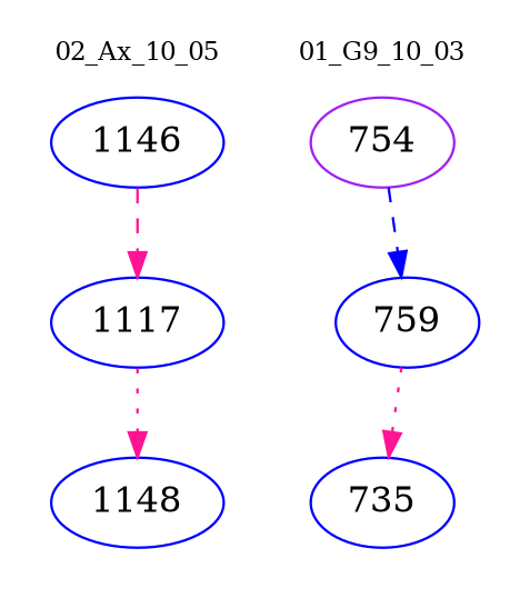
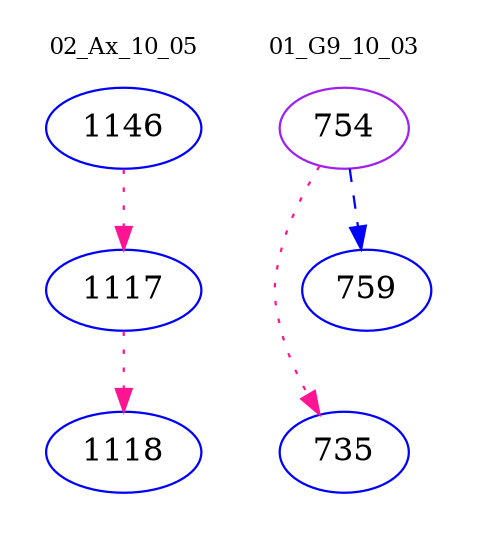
  digraph {
    node [color=blue]
    edge [color=deeppink style=dashed]
    n1 [label=1146]
    n2 [label=1117]
-   n3 [label=1148]
+   n3 [label=1118]
    n4 [color=purple label=754]
    n5 [label=735]
    n6 [label=759]
    subgraph cluster_1 {
      color=white
      fontsize=10
      label="02_Ax_10_05"
      n1
      n2
      n3
    }
    subgraph cluster_2 {
      color=white
      fontsize=10
      label="01_G9_10_03"
      n4
      n5
      n6
    }
-   n1 -> n2
+   n1 -> n2 [style=dotted]
    n2 -> n3 [style=dotted]
-   n6 -> n5 [style=dotted]
+   n4 -> n5 [style=dotted]
    n4 -> n6 [color=blue]
  }
